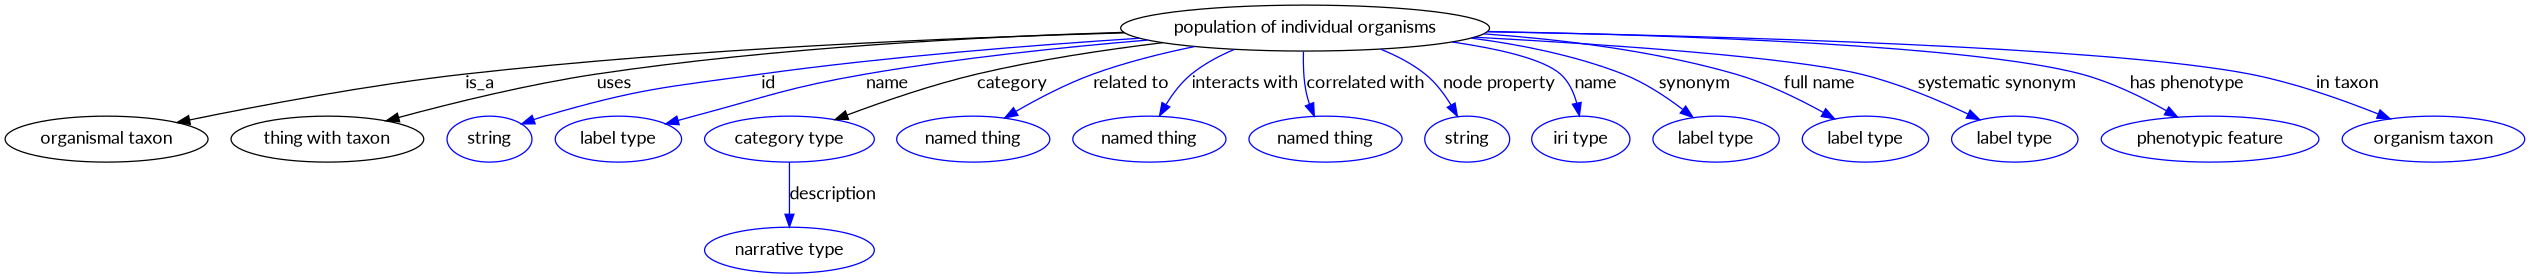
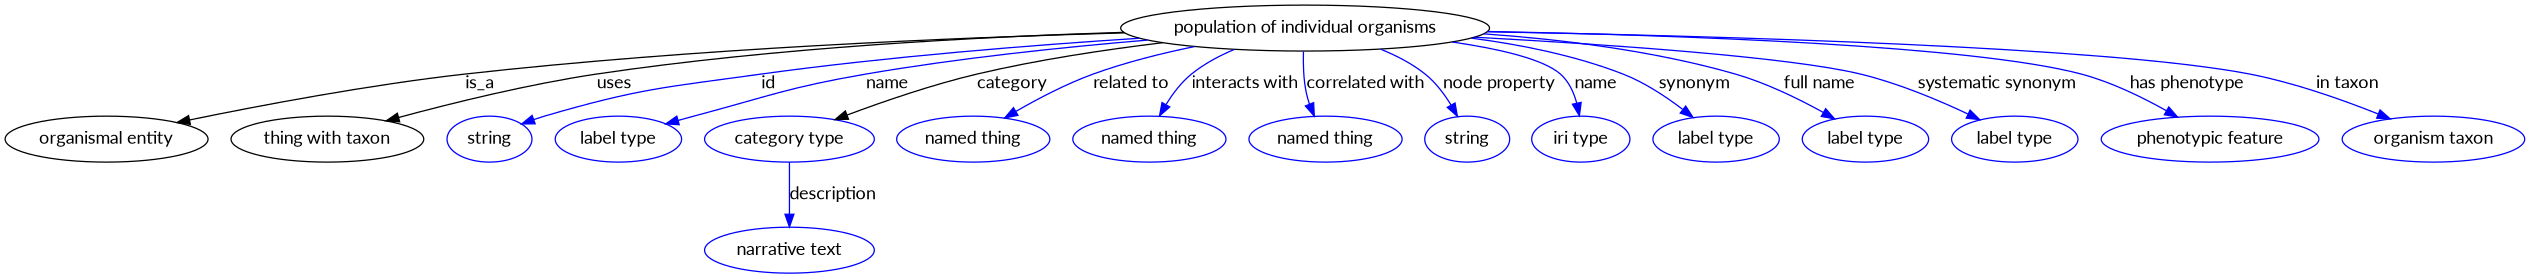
  digraph {
    fontname=Lato
    node [fontname=Lato color=blue]
    edge [fontname=Lato color=blue style=solid]
    n1 [height=0.5 label="population of individual organisms" width=3.7552 color=""]
-   "organismal entity" [height=0.5 width=2.022 label="organismal taxon" color=""]
+   "organismal entity" [height=0.5 width=2.022 color=""]
    "thing with taxon" [height=0.5 width=1.9137 color=""]
    n4 [height=0.5 label=string width=0.84854]
    n5 [height=0.5 label="label type" width=1.2638]
    n6 [height=0.5 label="category type" width=1.6249]
    n7 [height=0.5 label="named thing" width=1.5346]
    n8 [height=0.5 label="named thing" width=1.5346]
    n9 [height=0.5 label="named thing" width=1.5346]
    n10 [height=0.5 label=string width=0.84854]
    n11 [height=0.5 label="iri type" width=1.011]
    n12 [height=0.5 label="label type" width=1.2638]
    n13 [height=0.5 label="label type" width=1.2638]
    n14 [height=0.5 label="label type" width=1.2638]
    n15 [height=0.5 label="phenotypic feature" width=2.1304]
    n16 [height=0.5 label="organism taxon" width=1.8234]
-   n17 [height=0.5 label="narrative type" width=1.6068]
+   n17 [height=0.5 label="narrative text" width=1.6068]
    n1 -> "organismal entity" [label=is_a color="" style=""]
    n1 -> "thing with taxon" [label=uses color="" style=""]
    n1 -> n4 [label=id]
    n1 -> n5 [label=name]
    n1 -> n6 [color=black label=category]
    n1 -> n7 [label="related to"]
    n1 -> n8 [label="interacts with"]
    n1 -> n9 [label="correlated with"]
    n1 -> n10 [label="node property"]
    n1 -> n11 [label=name]
    n1 -> n12 [label=synonym]
    n1 -> n13 [label="full name"]
    n1 -> n14 [label="systematic synonym"]
    n1 -> n15 [label="has phenotype"]
    n1 -> n16 [label="in taxon"]
    n6 -> n17 [label=description]
  }
